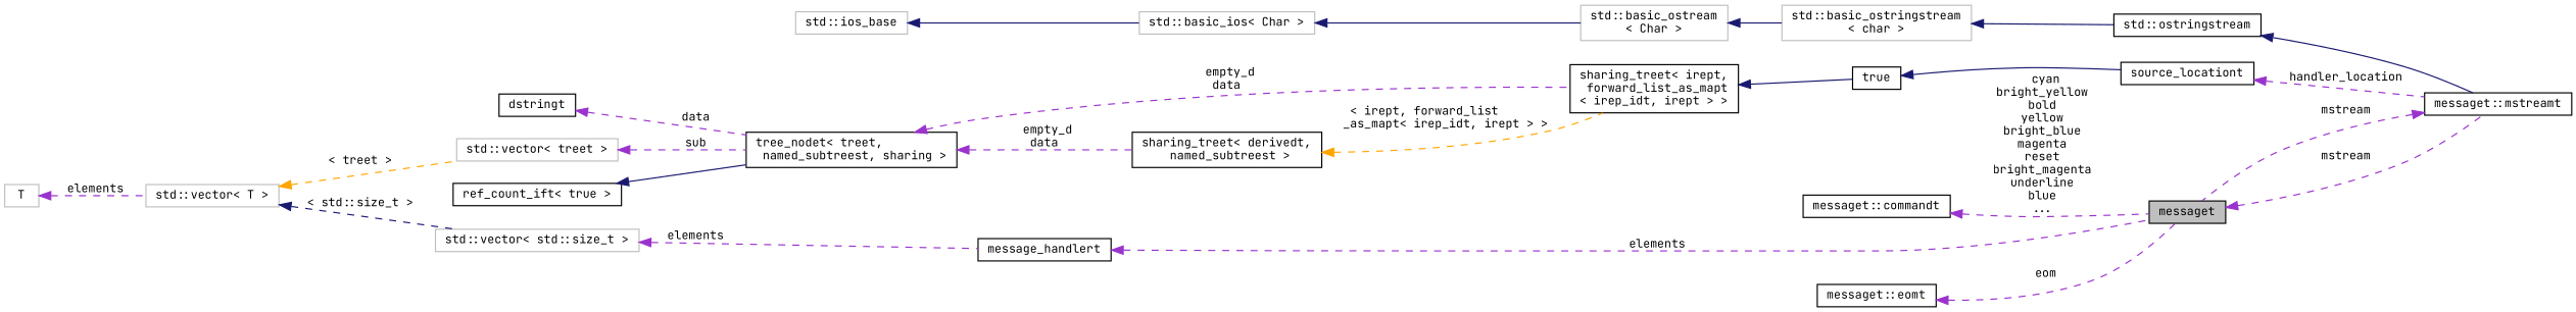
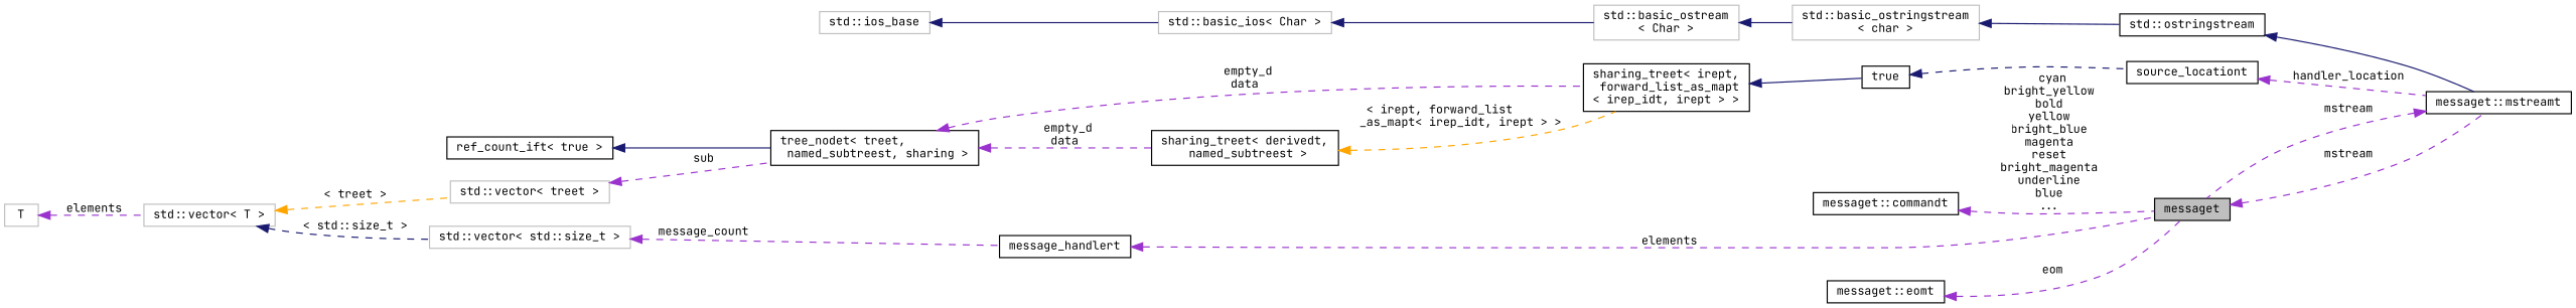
  digraph {
    fontname="JetBrains Mono"
    rankdir=LR
    node [color=black fontname="JetBrains Mono" fontsize=10 shape=record]
    edge [color=darkorchid3 dir=back fontname="JetBrains Mono" fontsize=10 labelfontname=Helvetica labelfontsize=10 style=dashed]
    n1 [fillcolor=grey75 fontcolor=black height=0.2 label=messaget style=filled width=0.4]
    n2 [height=0.2 label="messaget::mstreamt" width=0.4]
    n3 [height=0.2 label=message_handlert width=0.4]
    n4 [color=grey75 height=0.2 label="std::vector\< std::size_t \>" width=0.4]
    n5 [color=grey75 height=0.2 label="std::vector\< T \>" width=0.4]
    n6 [color=grey75 height=0.2 label="std::vector\< treet \>" width=0.4]
    n7 [height=0.2 label="tree_nodet\< treet,\l named_subtreest, sharing \>" width=0.4]
    n8 [color=grey75 height=0.2 label=T width=0.4]
    n9 [height=0.2 label="messaget::commandt" width=0.4]
    n10 [height=0.2 label="std::ostringstream" width=0.4]
    n11 [color=grey75 height=0.2 label="std::basic_ostringstream\l\< char \>" width=0.4]
    n12 [color=grey75 height=0.2 label="std::basic_ostream\l\< Char \>" width=0.4]
    n13 [color=grey75 height=0.2 label="std::basic_ios\< Char \>" width=0.4]
    n14 [color=grey75 height=0.2 label="std::ios_base" width=0.4]
    n15 [height=0.2 label=source_locationt width=0.4]
    n16 [height=0.2 label=true width=0.4]
    n17 [height=0.2 label="sharing_treet\< irept,\l forward_list_as_mapt\l\< irep_idt, irept \> \>" width=0.4]
    n18 [height=0.2 label="sharing_treet\< derivedt,\l named_subtreest \>" width=0.4]
    n19 [height=0.2 label="ref_count_ift\< true \>" width=0.4]
-   n20 [height=0.2 label=dstringt width=0.4]
    n21 [height=0.2 label="messaget::eomt" width=0.4]
    n1 -> n2 [label=" mstream"]
    n2 -> n1 [label=" mstream"]
    n3 -> n1 [label=" elements"]
-   n4 -> n3 [label=" elements"]
+   n4 -> n3 [label=" message_count"]
    n5 -> n4 [color=midnightblue label=" \< std::size_t \>"]
    n5 -> n6 [color=orange label=" \< treet \>"]
    n6 -> n7 [label=" sub"]
    n7 -> n17 [label=" empty_d\ndata"]
    n7 -> n18 [label=" empty_d\ndata"]
    n8 -> n5 [label=" elements"]
    n9 -> n1 [label=" cyan\nbright_yellow\nbold\nyellow\nbright_blue\nmagenta\nreset\nbright_magenta\nunderline\nblue\n..."]
    n10 -> n2 [color=midnightblue style=solid]
    n11 -> n10 [color=midnightblue style=solid]
    n12 -> n11 [color=midnightblue style=solid]
    n13 -> n12 [color=midnightblue style=solid]
    n14 -> n13 [color=midnightblue style=solid]
    n15 -> n2 [label=" handler_location"]
-   n16 -> n15 [color=midnightblue style=solid]
+   n16 -> n15 [color=midnightblue]
    n17 -> n16 [color=midnightblue style=solid]
    n18 -> n17 [color=orange label=" \< irept, forward_list\l_as_mapt\< irep_idt, irept \> \>"]
    n19 -> n7 [color=midnightblue style=solid]
-   n20 -> n7 [label=" data"]
    n21 -> n1 [label=" eom"]
  }
